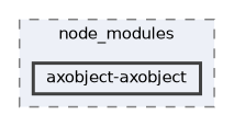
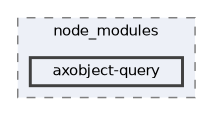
  digraph {
    compound=true
-   n1 [color=grey25 fillcolor="#edf0f7" fontname=Helvetica fontsize=10 height=0.2 label="axobject-axobject" shape=box style="filled,bold" width=0.4]
+   n1 [color=grey25 fillcolor="#edf0f7" fontname=Helvetica fontsize=10 height=0.2 label="axobject-query" shape=box style="filled,bold" width=0.4]
    subgraph cluster_1 {
      bgcolor="#edf0f7"
      fontname=Helvetica
      fontsize=10
      label=node_modules
      pencolor=grey50
      style="filled,dashed"
      n1
    }
  }
